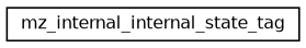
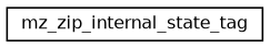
  digraph {
    rankdir=LR
-   n1 [color=black fillcolor=white fontname=Helvetica fontsize=10 height=0.2 label=mz_internal_internal_state_tag shape=record style=filled width=0.4]
+   n1 [color=black fillcolor=white fontname=Helvetica fontsize=10 height=0.2 label=mz_zip_internal_state_tag shape=record style=filled width=0.4]
  }
